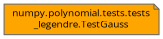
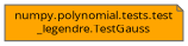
  digraph {
    rankdir=LR
    fontname="Open Sans"
-   n1 [color=grey40 fillcolor=orange fontname="Open Sans" fontsize=10 height=0.2 label="numpy.polynomial.tests.tests\l_legendre.TestGauss" shape=note style=filled width=0.4]
+   n1 [color=grey40 fillcolor=orange fontname="Open Sans" fontsize=10 height=0.2 label="numpy.polynomial.tests.test\l_legendre.TestGauss" shape=note style=filled width=0.4]
  }
